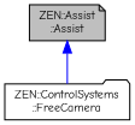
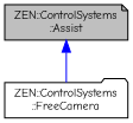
  digraph {
    fontname="Comic Neue"
    node [color=black fontname="Comic Neue" fontsize=10 style=filled]
-   n1 [fillcolor=grey75 fontcolor=black height=0.2 label="ZEN::Assist\l::Assist" shape=note width=0.4]
+   n1 [fillcolor=grey75 fontcolor=black height=0.2 label="ZEN::ControlSystems\l::Assist" shape=note width=0.4]
    n2 [fillcolor=white height=0.2 label="ZEN::ControlSystems\l::FreeCamera" shape=folder width=0.4]
    n1 -> n2 [color=blue dir=back fontname="Comic Neue" fontsize=10 labelfontname=Helvetica labelfontsize=10 style=solid]
  }
